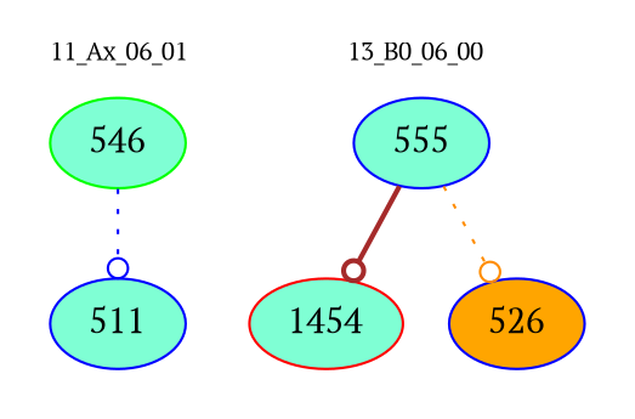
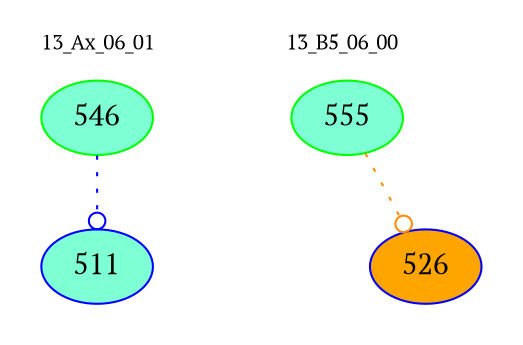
  digraph {
    fontname="PT Serif"
    node [color=green fillcolor=aquamarine fontname="PT Serif" style=filled]
    edge [arrowhead=odot fontname="PT Serif" style=dotted]
    n1 [label=546]
    n2 [color=blue label=511]
-   n3 [color=blue label=555]
-   n4 [color=red label=1454]
+   n3 [label=555]
    n5 [color=blue fillcolor=orange label=526]
    subgraph cluster_1 {
      color=white
      fontsize=10
-     label="11_Ax_06_01"
+     label="13_Ax_06_01"
      n1
      n2
    }
    subgraph cluster_2 {
      color=white
      fontsize=10
-     label="13_B0_06_00"
+     label="13_B5_06_00"
      n3
-     n4
      n5
    }
    n1 -> n2 [color=blue]
-   n3 -> n4 [color=brown style=bold]
    n3 -> n5 [color=darkorange]
  }
